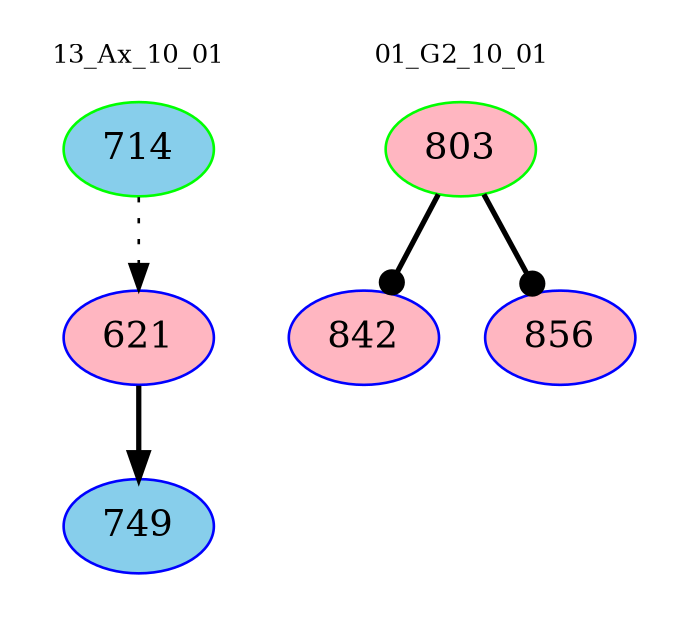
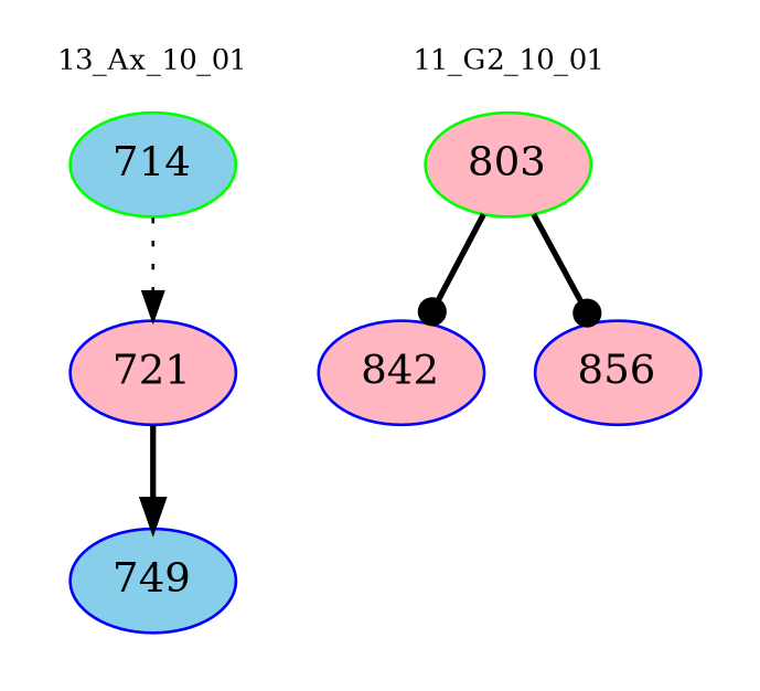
  digraph {
    node [color=blue fillcolor=lightpink style=filled]
    edge [arrowhead=normal color=black style=bold]
    n1 [color=green fillcolor=skyblue label=714]
-   n2 [label=621]
+   n2 [label=721]
    n3 [fillcolor=skyblue label=749]
    n4 [color=green label=803]
    n5 [label=842]
    n6 [label=856]
    subgraph cluster_1 {
      color=white
      fontsize=10
      label="13_Ax_10_01"
      n1
      n2
      n3
    }
    subgraph cluster_2 {
      color=white
      fontsize=10
-     label="01_G2_10_01"
+     label="11_G2_10_01"
      n4
      n5
      n6
    }
    n1 -> n2 [style=dotted]
    n2 -> n3
    n4 -> n5 [arrowhead=dot]
    n4 -> n6 [arrowhead=dot]
  }
